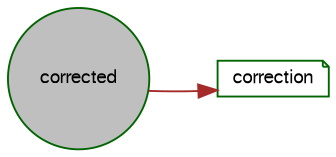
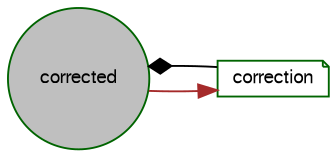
  digraph {
    rankdir=LR
    node [color=darkgreen fontname=FreeSans fontsize=10]
    edge [fontname=FreeSans fontsize=10 labelfontname=FreeSans labelfontsize=10 style=solid]
    n1 [fillcolor=grey75 fontcolor=black height=0.2 label=corrected shape=circle style=filled width=0.4]
    n2 [height=0.2 label=correction shape=note width=0.4]
    n1 -> n2 [color=brown arrowhead=normal]
+   n2 -> n1 [color=black arrowhead=diamond]
  }
